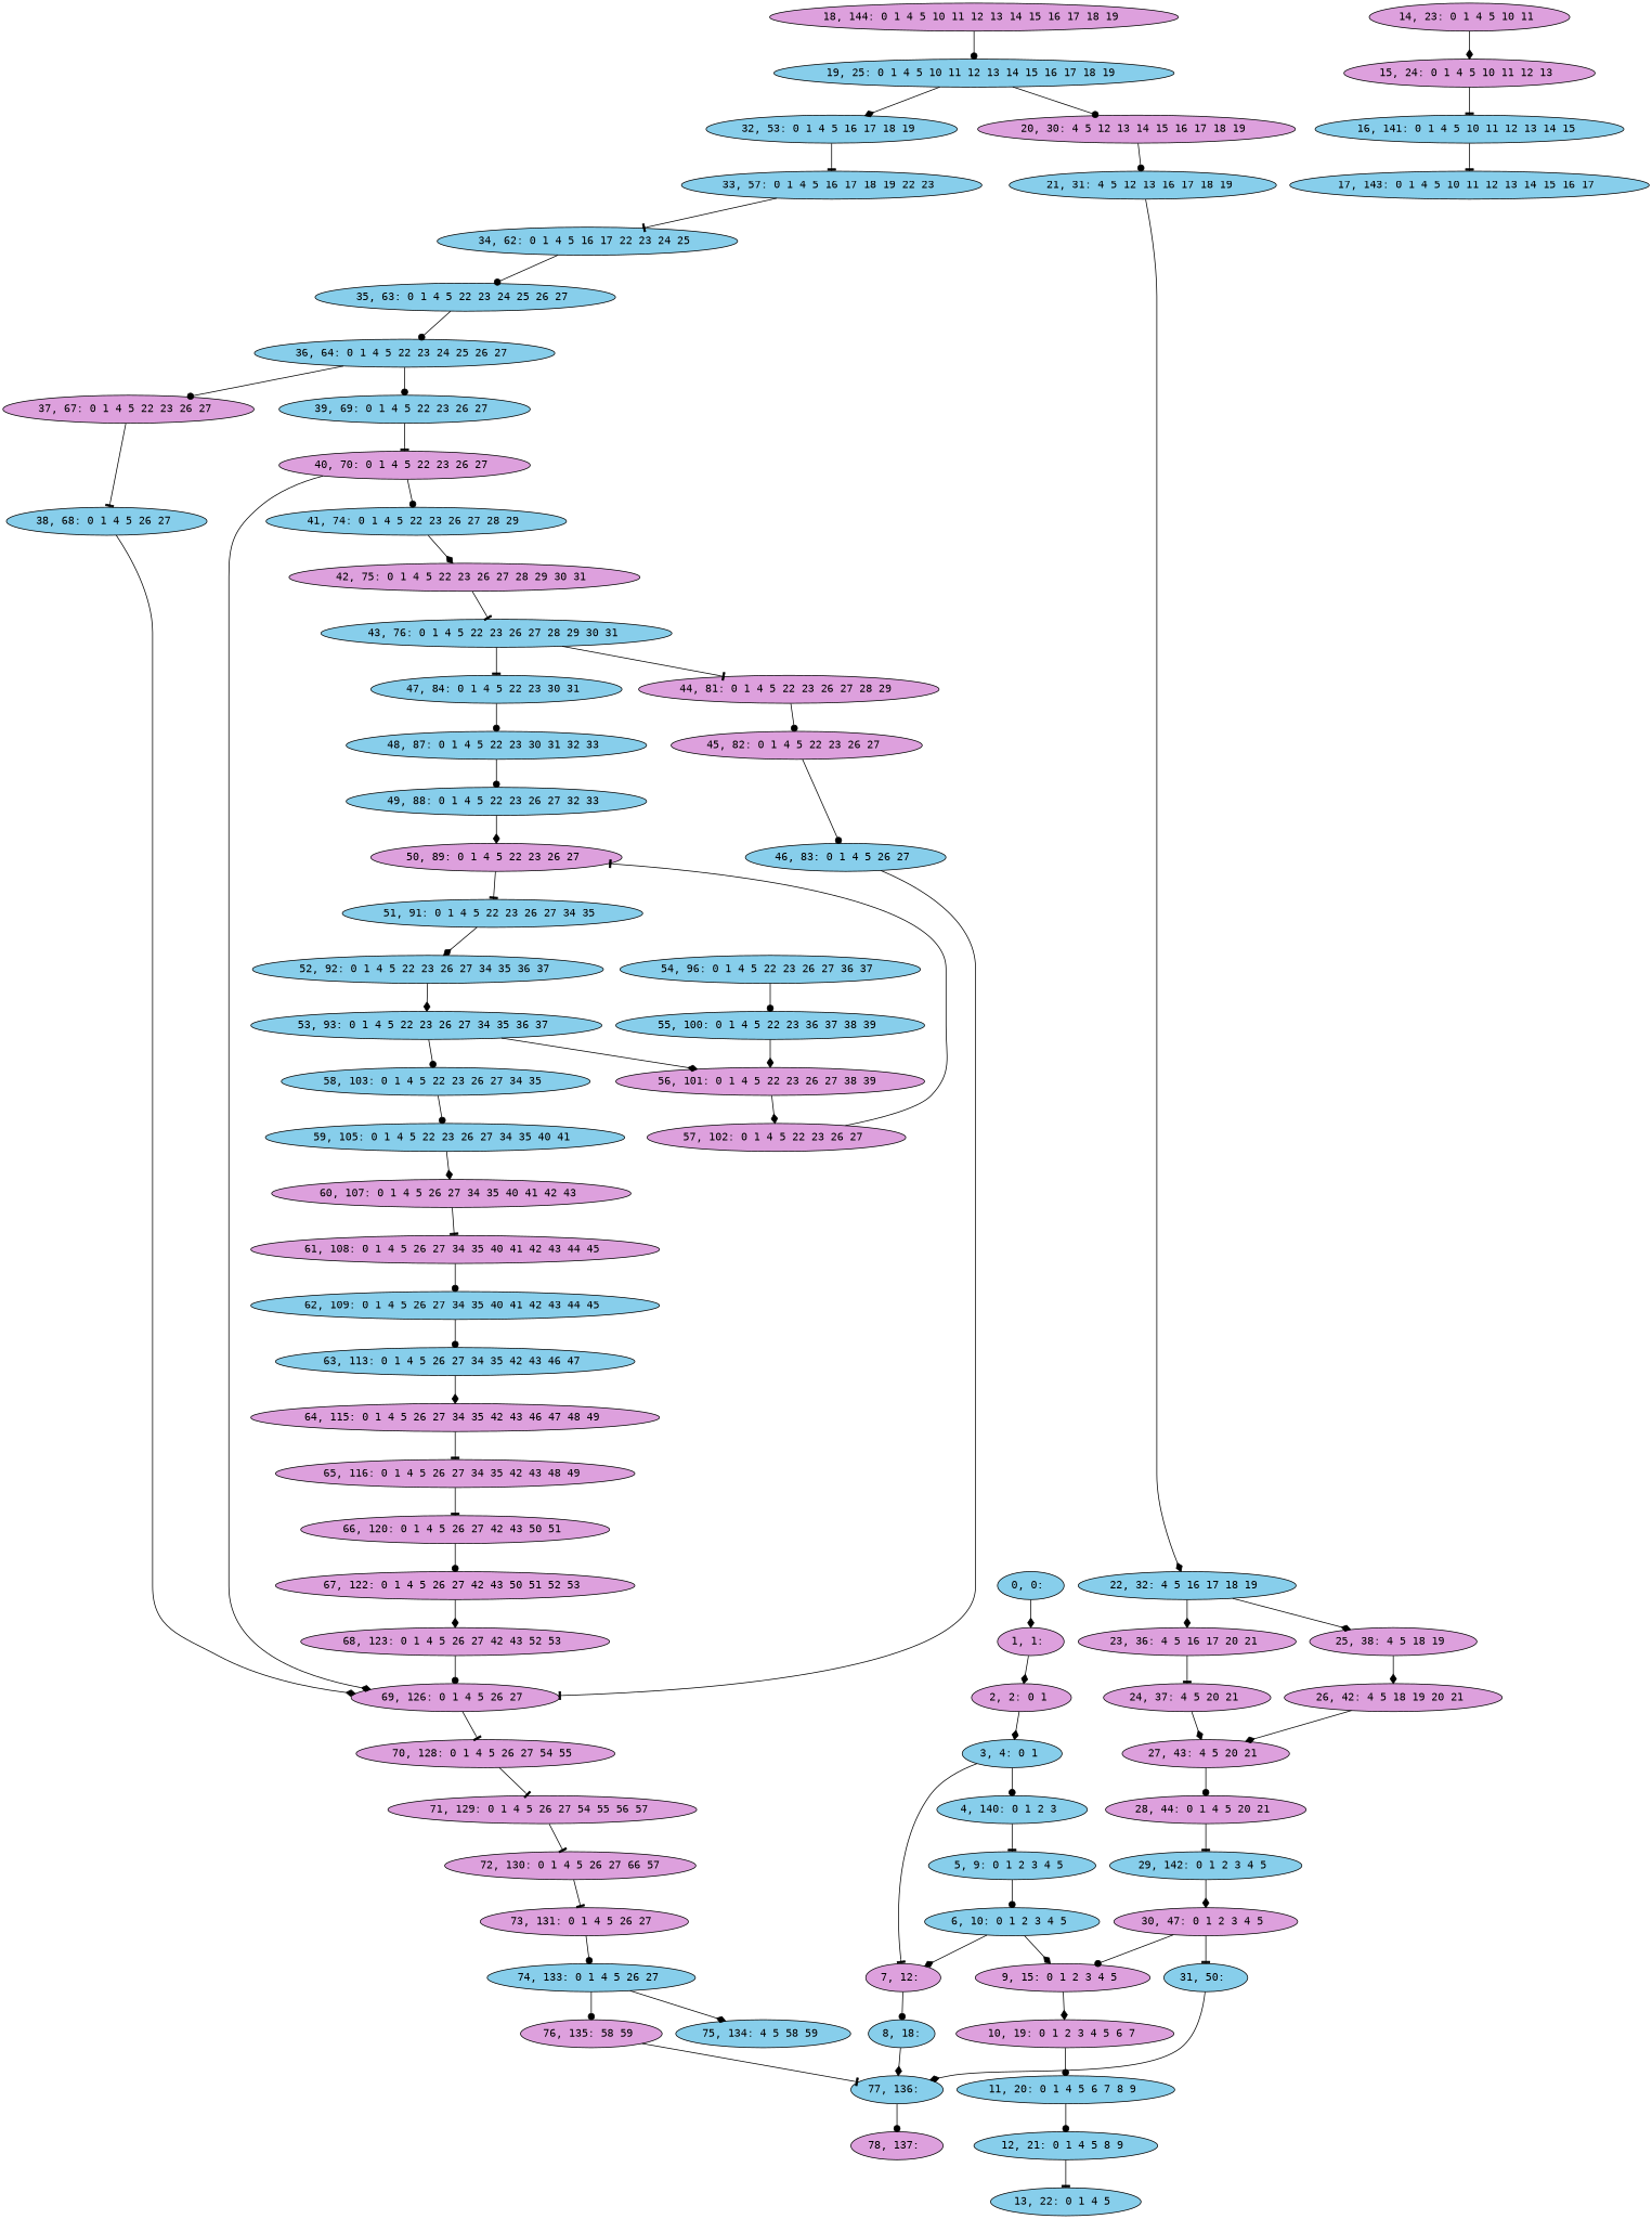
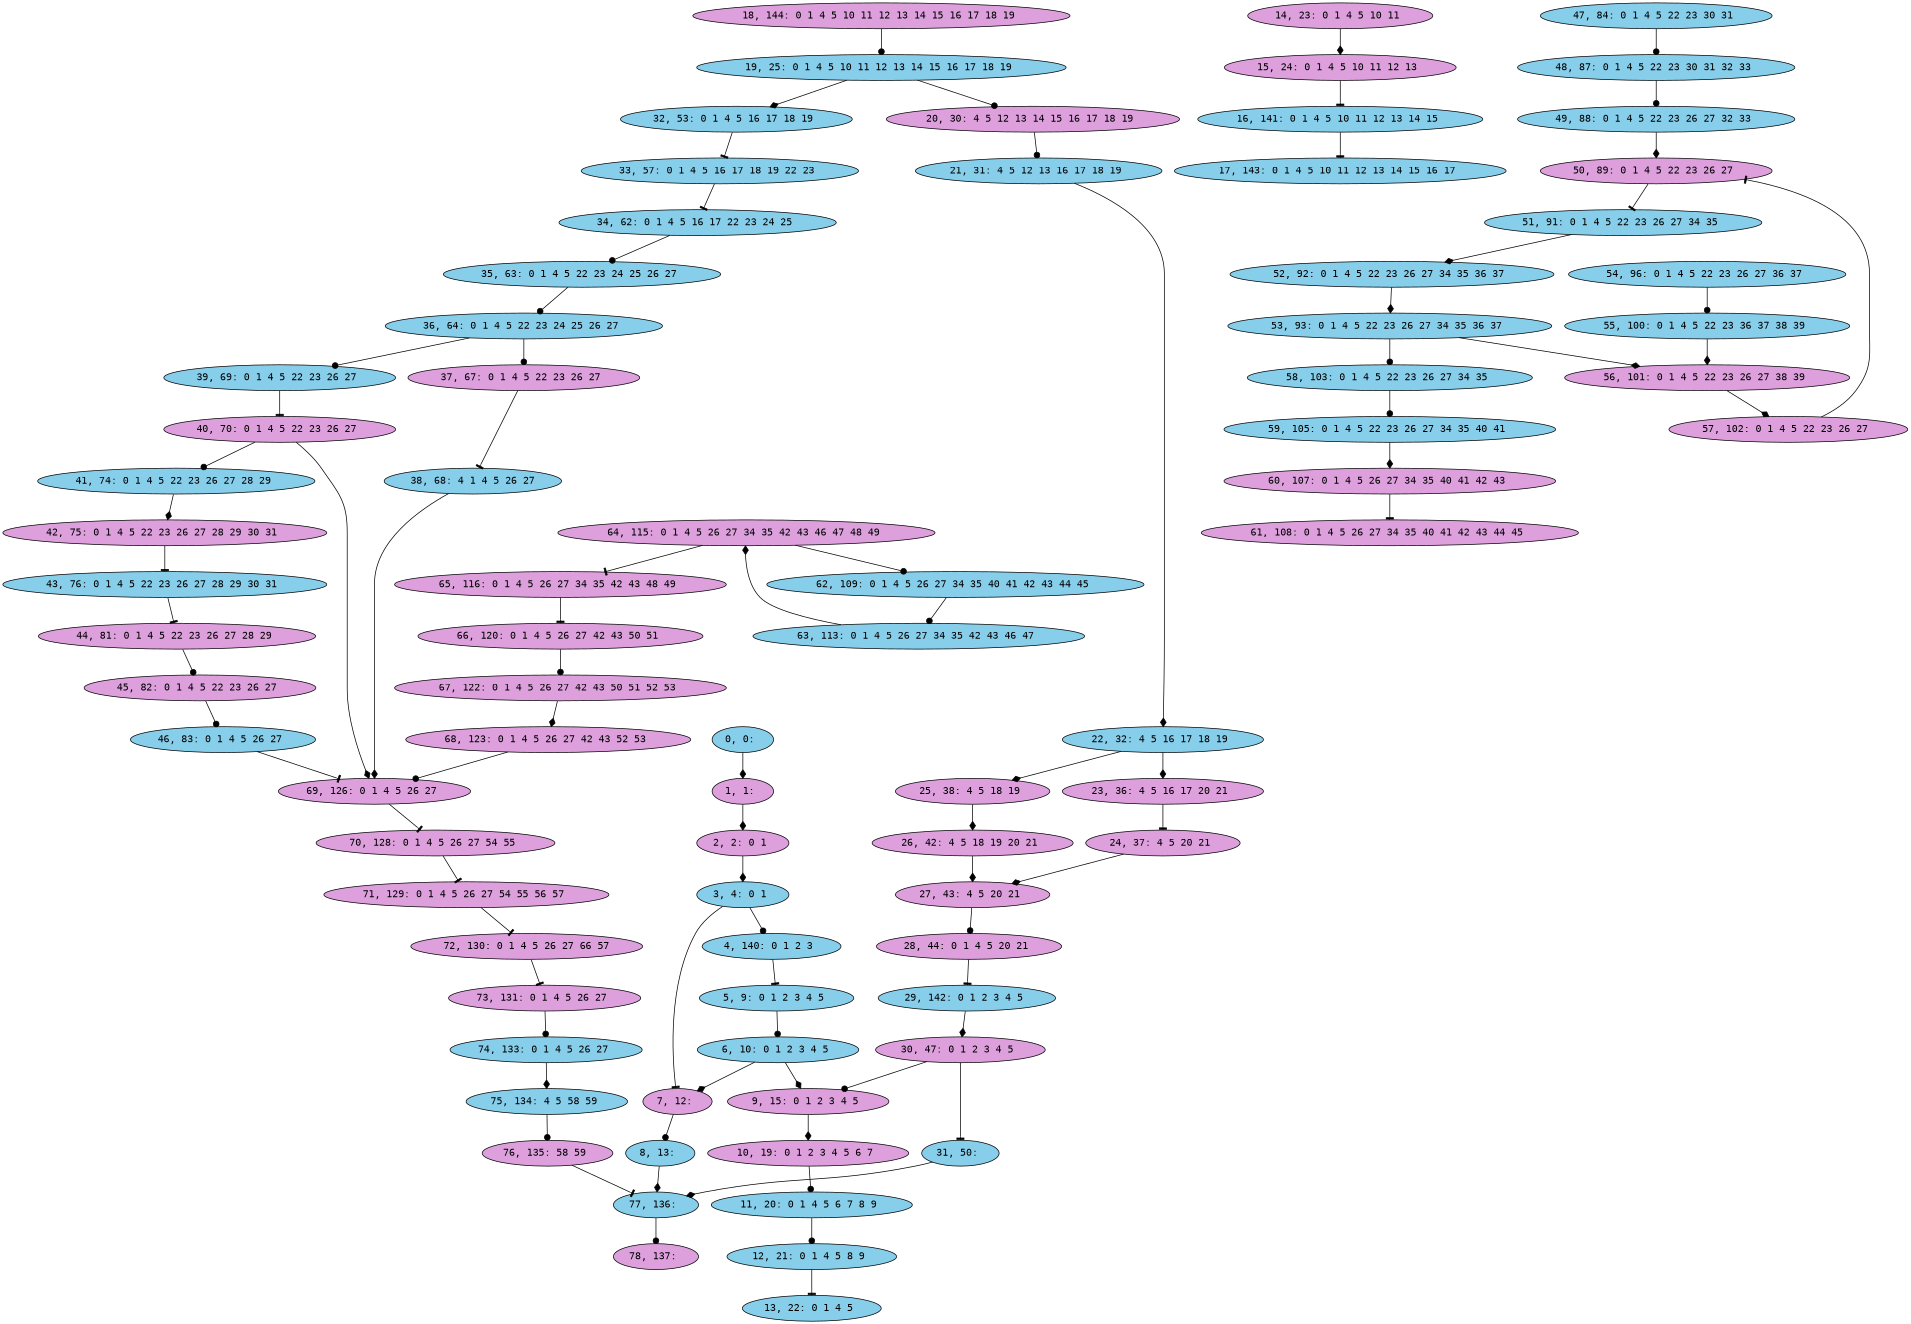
  digraph {
    fontname="DejaVu Sans Mono"
    node [fillcolor=skyblue fontname="DejaVu Sans Mono" style=filled]
    edge [arrowhead=diamond fontname="DejaVu Sans Mono"]
    n1 [label="0, 0: "]
    n2 [fillcolor=plum label="1, 1: "]
    n3 [fillcolor=plum label="2, 2: 0 1 "]
    n4 [label="3, 4: 0 1 "]
    n5 [label="4, 140: 0 1 2 3 "]
    n6 [fillcolor=plum label="7, 12: "]
    n7 [label="5, 9: 0 1 2 3 4 5 "]
-   n8 [label="8, 18:"]
+   n8 [label="8, 13: "]
    n9 [label="6, 10: 0 1 2 3 4 5 "]
    n10 [fillcolor=plum label="9, 15: 0 1 2 3 4 5 "]
    n11 [fillcolor=plum label="10, 19: 0 1 2 3 4 5 6 7 "]
    n12 [label="77, 136: "]
    n13 [fillcolor=plum label="78, 137: "]
    n14 [label="11, 20: 0 1 4 5 6 7 8 9 "]
    n15 [label="12, 21: 0 1 4 5 8 9 "]
    n16 [label="13, 22: 0 1 4 5 "]
    n17 [fillcolor=plum label="14, 23: 0 1 4 5 10 11 "]
    n18 [fillcolor=plum label="15, 24: 0 1 4 5 10 11 12 13 "]
    n19 [label="16, 141: 0 1 4 5 10 11 12 13 14 15 "]
    n20 [label="17, 143: 0 1 4 5 10 11 12 13 14 15 16 17 "]
    n21 [fillcolor=plum label="18, 144: 0 1 4 5 10 11 12 13 14 15 16 17 18 19 "]
    n22 [label="19, 25: 0 1 4 5 10 11 12 13 14 15 16 17 18 19 "]
    n23 [fillcolor=plum label="20, 30: 4 5 12 13 14 15 16 17 18 19 "]
    n24 [label="32, 53: 0 1 4 5 16 17 18 19 "]
    n25 [label="21, 31: 4 5 12 13 16 17 18 19 "]
    n26 [label="33, 57: 0 1 4 5 16 17 18 19 22 23 "]
    n27 [label="22, 32: 4 5 16 17 18 19 "]
    n28 [fillcolor=plum label="23, 36: 4 5 16 17 20 21 "]
    n29 [fillcolor=plum label="25, 38: 4 5 18 19 "]
    n30 [fillcolor=plum label="24, 37: 4 5 20 21 "]
    n31 [fillcolor=plum label="26, 42: 4 5 18 19 20 21 "]
    n32 [fillcolor=plum label="27, 43: 4 5 20 21 "]
    n33 [fillcolor=plum label="28, 44: 0 1 4 5 20 21 "]
    n34 [label="29, 142: 0 1 2 3 4 5 "]
    n35 [fillcolor=plum label="30, 47: 0 1 2 3 4 5 "]
    n36 [label="31, 50: "]
    n37 [label="34, 62: 0 1 4 5 16 17 22 23 24 25 "]
    n38 [label="35, 63: 0 1 4 5 22 23 24 25 26 27 "]
    n39 [label="36, 64: 0 1 4 5 22 23 24 25 26 27 "]
    n40 [fillcolor=plum label="37, 67: 0 1 4 5 22 23 26 27 "]
    n41 [label="39, 69: 0 1 4 5 22 23 26 27 "]
-   n42 [label="38, 68: 0 1 4 5 26 27 "]
+   n42 [label="38, 68: 4 1 4 5 26 27"]
    n43 [fillcolor=plum label="40, 70: 0 1 4 5 22 23 26 27 "]
    n44 [fillcolor=plum label="69, 126: 0 1 4 5 26 27 "]
    n45 [fillcolor=plum label="70, 128: 0 1 4 5 26 27 54 55 "]
    n46 [label="41, 74: 0 1 4 5 22 23 26 27 28 29 "]
    n47 [fillcolor=plum label="42, 75: 0 1 4 5 22 23 26 27 28 29 30 31 "]
    n48 [label="43, 76: 0 1 4 5 22 23 26 27 28 29 30 31 "]
    n49 [fillcolor=plum label="44, 81: 0 1 4 5 22 23 26 27 28 29 "]
    n50 [label="47, 84: 0 1 4 5 22 23 30 31 "]
    n51 [fillcolor=plum label="45, 82: 0 1 4 5 22 23 26 27 "]
    n52 [label="48, 87: 0 1 4 5 22 23 30 31 32 33 "]
    n53 [label="46, 83: 0 1 4 5 26 27 "]
    n54 [label="49, 88: 0 1 4 5 22 23 26 27 32 33 "]
    n55 [fillcolor=plum label="50, 89: 0 1 4 5 22 23 26 27 "]
    n56 [label="51, 91: 0 1 4 5 22 23 26 27 34 35 "]
    n57 [label="52, 92: 0 1 4 5 22 23 26 27 34 35 36 37 "]
    n58 [label="53, 93: 0 1 4 5 22 23 26 27 34 35 36 37 "]
    n59 [label="58, 103: 0 1 4 5 22 23 26 27 34 35 "]
    n60 [fillcolor=plum label="56, 101: 0 1 4 5 22 23 26 27 38 39 "]
    n61 [label="54, 96: 0 1 4 5 22 23 26 27 36 37 "]
    n62 [label="55, 100: 0 1 4 5 22 23 36 37 38 39 "]
    n63 [label="59, 105: 0 1 4 5 22 23 26 27 34 35 40 41 "]
    n64 [fillcolor=plum label="57, 102: 0 1 4 5 22 23 26 27 "]
    n65 [fillcolor=plum label="60, 107: 0 1 4 5 26 27 34 35 40 41 42 43 "]
    n66 [fillcolor=plum label="61, 108: 0 1 4 5 26 27 34 35 40 41 42 43 44 45 "]
    n67 [label="62, 109: 0 1 4 5 26 27 34 35 40 41 42 43 44 45 "]
    n68 [label="63, 113: 0 1 4 5 26 27 34 35 42 43 46 47 "]
    n69 [fillcolor=plum label="64, 115: 0 1 4 5 26 27 34 35 42 43 46 47 48 49 "]
    n70 [fillcolor=plum label="65, 116: 0 1 4 5 26 27 34 35 42 43 48 49 "]
    n71 [fillcolor=plum label="66, 120: 0 1 4 5 26 27 42 43 50 51 "]
    n72 [fillcolor=plum label="67, 122: 0 1 4 5 26 27 42 43 50 51 52 53 "]
    n73 [fillcolor=plum label="68, 123: 0 1 4 5 26 27 42 43 52 53 "]
    n74 [fillcolor=plum label="71, 129: 0 1 4 5 26 27 54 55 56 57 "]
    n75 [fillcolor=plum label="72, 130: 0 1 4 5 26 27 66 57"]
    n76 [fillcolor=plum label="73, 131: 0 1 4 5 26 27 "]
    n77 [label="74, 133: 0 1 4 5 26 27 "]
    n78 [label="75, 134: 4 5 58 59 "]
    n79 [fillcolor=plum label="76, 135: 58 59 "]
    n1 -> n2
    n2 -> n3
    n3 -> n4
    n4 -> n5 [arrowhead=dot]
    n4 -> n6 [arrowhead=tee]
    n5 -> n7 [arrowhead=tee]
    n6 -> n8 [arrowhead=dot]
    n7 -> n9 [arrowhead=dot]
    n8 -> n12
    n9 -> n6
    n9 -> n10
    n10 -> n11
    n11 -> n14 [arrowhead=dot]
    n12 -> n13 [arrowhead=dot]
    n14 -> n15 [arrowhead=dot]
    n15 -> n16 [arrowhead=tee]
    n17 -> n18
    n18 -> n19 [arrowhead=tee]
    n19 -> n20 [arrowhead=tee]
    n21 -> n22 [arrowhead=dot]
    n22 -> n23 [arrowhead=dot]
    n22 -> n24
    n23 -> n25 [arrowhead=dot]
    n24 -> n26 [arrowhead=tee]
    n25 -> n27
    n26 -> n37 [arrowhead=tee]
    n27 -> n28
    n27 -> n29
    n28 -> n30 [arrowhead=tee]
    n29 -> n31
    n30 -> n32
    n31 -> n32
    n32 -> n33 [arrowhead=dot]
    n33 -> n34 [arrowhead=tee]
    n34 -> n35
    n35 -> n10 [arrowhead=dot]
    n35 -> n36 [arrowhead=tee]
    n36 -> n12
    n37 -> n38 [arrowhead=dot]
    n38 -> n39 [arrowhead=dot]
    n39 -> n40 [arrowhead=dot]
    n39 -> n41 [arrowhead=dot]
    n40 -> n42 [arrowhead=tee]
    n41 -> n43 [arrowhead=tee]
    n42 -> n44
    n43 -> n44
    n43 -> n46 [arrowhead=dot]
    n44 -> n45 [arrowhead=tee]
    n45 -> n74 [arrowhead=tee]
    n46 -> n47
    n47 -> n48 [arrowhead=tee]
    n48 -> n49 [arrowhead=tee]
-   n48 -> n50 [arrowhead=tee]
    n49 -> n51 [arrowhead=dot]
    n50 -> n52 [arrowhead=dot]
    n51 -> n53 [arrowhead=dot]
    n52 -> n54 [arrowhead=dot]
    n53 -> n44 [arrowhead=tee]
    n54 -> n55
    n55 -> n56 [arrowhead=tee]
    n56 -> n57
    n57 -> n58
    n58 -> n59 [arrowhead=dot]
    n58 -> n60
    n59 -> n63 [arrowhead=dot]
    n60 -> n64
    n61 -> n62 [arrowhead=dot]
    n62 -> n60
    n63 -> n65
    n64 -> n55 [arrowhead=tee]
    n65 -> n66 [arrowhead=tee]
-   n66 -> n67 [arrowhead=dot]
+   n69 -> n67 [arrowhead=dot]
    n67 -> n68 [arrowhead=dot]
    n68 -> n69
    n69 -> n70 [arrowhead=tee]
    n70 -> n71 [arrowhead=tee]
    n71 -> n72 [arrowhead=dot]
    n72 -> n73
    n73 -> n44 [arrowhead=dot]
    n74 -> n75 [arrowhead=tee]
    n75 -> n76 [arrowhead=tee]
    n76 -> n77 [arrowhead=dot]
    n77 -> n78
-   n77 -> n79 [arrowhead=dot]
+   n78 -> n79 [arrowhead=dot]
    n79 -> n12 [arrowhead=tee]
  }
